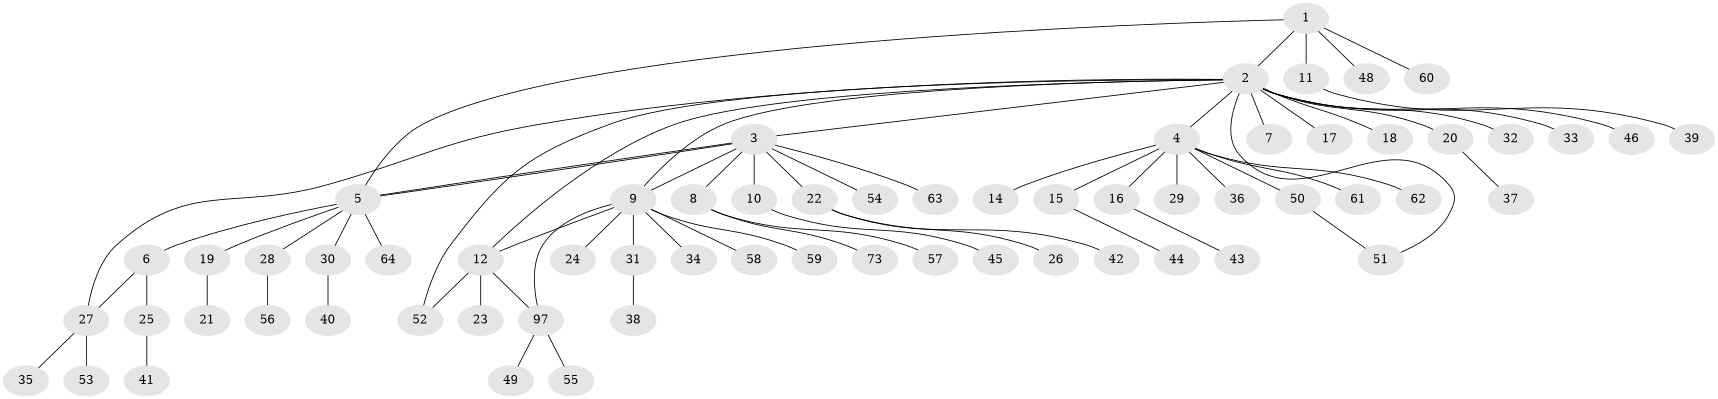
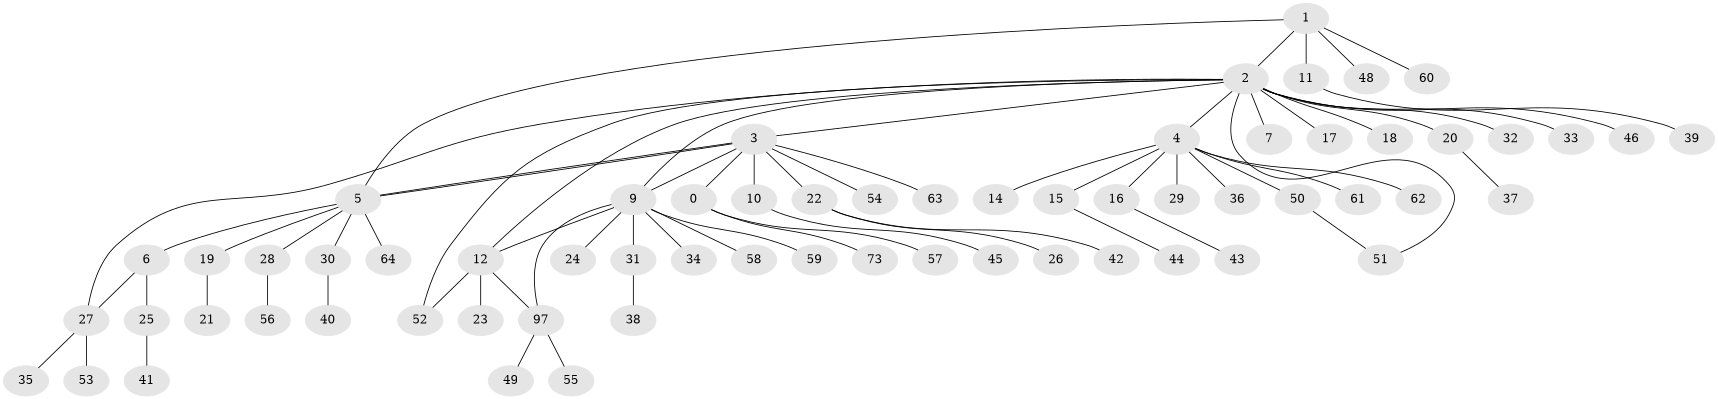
  graph {
    node [color=gray90 style=filled]
    1
    2
    5
    11
    48
    60
    3
    4
    7
    9
    12
    17
    18
    20
    27
    32
    33
    46
    51
    52
    6
    19
    28
    30
    64
    39
-   8
+   8 [label=0]
    10
    22
    54
    63
    14
    15
    16
    29
    36
    50
    61
    62
    24
    31
    34
    n43 [label=97]
    58
    59
    23
    37
    35
    53
    n50 [label=73]
    57
    45
    26
    42
    44
    43
    25
    21
    56
    40
    41
    38
    49
    55
    1 -- 2
    1 -- 5
    1 -- 11
    1 -- 48
    1 -- 60
    2 -- 3
    2 -- 4
    2 -- 7
    2 -- 9
    2 -- 12
    2 -- 17
    2 -- 18
    2 -- 20
    2 -- 27
    2 -- 32
    2 -- 33
    2 -- 46
    2 -- 51
    2 -- 52
    5 -- 6
    5 -- 19
    5 -- 28
    5 -- 30
    5 -- 64
    11 -- 39
    3 -- 5
    3 -- 5
    3 -- 9
    3 -- 8
    3 -- 10
    3 -- 22
    3 -- 54
    3 -- 63
    4 -- 14
    4 -- 15
    4 -- 16
    4 -- 29
    4 -- 36
    4 -- 50
    4 -- 61
    4 -- 62
    9 -- 12
    9 -- 24
    9 -- 31
    9 -- 34
    9 -- n43
    9 -- 58
    9 -- 59
    12 -- 52
    12 -- n43
    12 -- 23
    20 -- 37
    27 -- 35
    27 -- 53
    6 -- 27
    6 -- 25
    19 -- 21
    28 -- 56
    30 -- 40
    8 -- n50
    8 -- 57
    10 -- 45
    22 -- 26
    22 -- 42
    15 -- 44
    16 -- 43
    50 -- 51
    31 -- 38
    n43 -- 49
    n43 -- 55
    25 -- 41
  }
